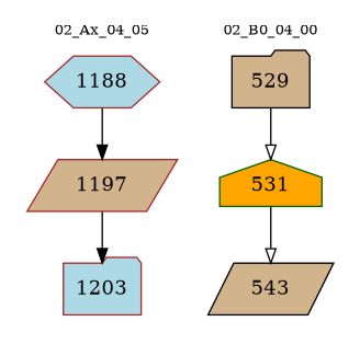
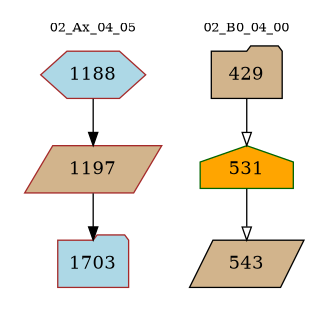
  digraph {
    fontname="DejaVu Serif"
    node [color=brown fillcolor=tan fontname="DejaVu Serif" shape=parallelogram style=filled]
    edge [arrowhead=normal color=black fontname="DejaVu Serif"]
    n1 [fillcolor=lightblue label=1188 shape=hexagon]
    n2 [label=1197]
-   n3 [fillcolor=lightblue label=1203 shape=folder]
-   n4 [color=black label=529 shape=folder]
+   n3 [fillcolor=lightblue label=1703 shape=folder]
+   n4 [color=black label=429 shape=folder]
    n5 [color=darkgreen fillcolor=orange label=531 shape=house]
    n6 [color=black label=543]
    subgraph cluster_1 {
      color=white
      fontsize=10
      label="02_Ax_04_05"
      n1
      n2
      n3
    }
    subgraph cluster_2 {
      color=white
      fontsize=10
      label="02_B0_04_00"
      n4
      n5
      n6
    }
    n1 -> n2
    n2 -> n3
    n4 -> n5 [arrowhead=onormal]
    n5 -> n6 [arrowhead=onormal]
  }
